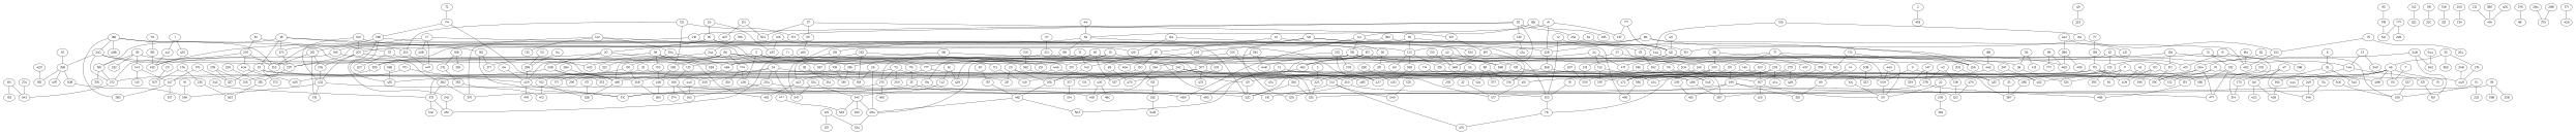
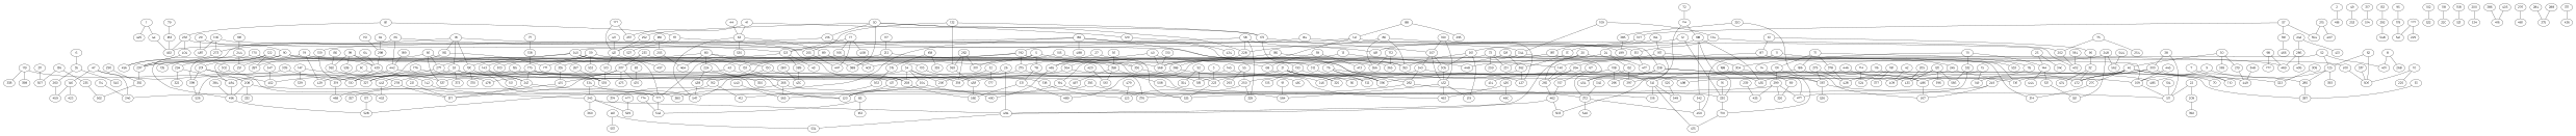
  graph {
    fontname=Montserrat
    node [fontname=Montserrat]
    edge [fontname=Montserrat]
    1
    425
    441
    492
    2
    418
    3
    223
    535
    5
    403
    568
    78
    438
    331
    547
    560
    489
    6
    35
    545
    260
    459
    7
    110
    8
    268
    401
    9
    509
    285
    511
    387
    10
    506
    225
    11
    450
    115
    149
    12
    131
    330
    362
    n45 [label=710]
    427
    546
    475
    13
    140
    194
    265
    520
    376
    462
    14
    69
    326
    15
    486
    567
    16
    17
    166
    123
    447
    408
    272
    335
    451
    389
    542
    415
    430
    18
    273
    53
    165
    255
    190
    297
    373
    327
    449
    217
    510
    370
    355
    19
    312
    429
    251
    390
    20
    500
    231
    494
    503
    21
    512
    458
    325
    56
    22
    209
    392
    23
    340
    144
    531
    444
    551
    24
    417
    152
    534
    454
    397
    26
    318
    27
    68
    465
    490
    29
    90
    487
    336
    201
    399
    381
    453
    208
    536
    30
    369
    219
    46
    249
    70
    472
    498
    270
    346
    314
    32
    206
    177
    33
    34
    258
    204
    565
    36
    358
    508
    561
    497
    564
    38
    300
    316
    323
    39
    532
    133
    143
    266
    247
    501
    374
    380
    357
    40
    245
    428
    41
    237
    228
    63
    368
    530
    89
    471
    388
    42
    409
    43
    518
    278
    523
    517
    468
    44
    47
    452
    146
    423
    49
    253
    50
    129
    252
    173
    216
    434
    421
    207
    193
    491
    513
    457
    432
    243
    305
    515
    52
    484
    125
    496
    485
    393
    528
    55
    250
    293
    329
    57
    554
    391
    107
    466
    187
    58
    499
    139
    443
    59
    413
    60
    142
    343
    360
    529
    61
    87
    96
    533
-   150
    321
    317
    153
    474
    62
    64
    439
    478
    65
    442
    539
    563
    66
    287
    537
    277
    556
    67
    157
    71
    469
    191
    378
    186
    299
    341
    477
    435
    516
    549
    72
    124
    296
    198
    455
    261
    342
    73
    259
    372
    275
    540
    460
    75
    202
    254
    402
    76
    77
    138
    175
    319
    79
    183
    80
    464
    224
    130
    350
    162
    412
    81
    171
    236
    527
    353
    404
    456
    83
    470
    84
    351
    85
    163
    86
    514
    292
    88
    295
    141
    192
    238
    365
    433
    414
    333
    91
    92
    354
    94
    298
    95
    178
    541
    98
    222
    99
    103
    538
    382
    102
    522
    104
    105
    301
    106
    344
    108
    109
    134
    111
    304
    332
    367
    566
    526
    114
    116
    117
    212
    307
    473
    118
    220
    119
    398
    338
    120
    396
    122
    294
    135
    322
    519
    127
    128
    132
    383
    136
    235
    507
    137
    145
    147
    339
    548
    151
    156
    158
    521
    160
    493
    282
    164
    167
    448
    168
    359
    315
    363
    170
    172
    176
    180
    203
    181
    377
    524
    182
    488
    240
    184
    185
    364
    188
    189
    195
    196
    244
    200
    234
    205
    211
-   213
    416
    214
    215
    407
    221
    227
    229
    233
    303
    239
    242
    431
    286
    406
    248
    562
    264
    262
    267
    274
    276
    481
    279
    280
    284
    375
    288
    290
    302
    308
    309
    310
    320
    385
    334
    337
    345
    347
    348
    356
    371
    426
    384
    386
    405
    411
    420
    422
    436
    480
    440
    445
    446
    461
    557
    479
    525
    544
    1 -- 425
    1 -- 441
    441 -- 492
    2 -- 418
    3 -- 223
    223 -- 535
    5 -- 403
    5 -- 568
    5 -- 78
    5 -- 438
    78 -- 331
    438 -- 547
    331 -- 560
    331 -- 489
    6 -- 35
    35 -- 545
    35 -- 260
    260 -- 459
    7 -- 110
    8 -- 268
    8 -- 401
    9 -- 509
    9 -- 285
    509 -- 511
    285 -- 387
    10 -- 506
    10 -- 225
    11 -- 450
    11 -- 115
    115 -- 149
    12 -- 131
    12 -- 330
    131 -- 362
    330 -- n45
    362 -- 427
    362 -- 546
    n45 -- 475
    13 -- 140
    13 -- 194
    140 -- 265
    194 -- 520
    194 -- 376
    265 -- 462
    462 -- 494
    462 -- 503
    14 -- 69
    69 -- 326
    15 -- 149
    15 -- 486
    486 -- 567
    16 -- 330
    17 -- 166
    17 -- 123
    17 -- 447
    17 -- 408
    166 -- 403
    166 -- 272
    123 -- 335
    123 -- 451
    123 -- 389
    272 -- 542
    335 -- 415
    389 -- 430
    415 -- 517
    18 -- 273
    18 -- 53
    18 -- 165
    18 -- 255
    18 -- 190
    273 -- 297
    53 -- 223
    53 -- 373
    53 -- 327
    53 -- 449
    165 -- 217
    165 -- 510
    255 -- 447
    190 -- 272
    190 -- 370
    297 -- 355
    355 -- 563
    19 -- 312
    19 -- 429
    19 -- 251
    312 -- 390
    20 -- 265
    20 -- 500
    20 -- 231
    500 -- 506
    494 -- 534
    21 -- 512
    21 -- 458
    21 -- 325
    21 -- 56
    458 -- 560
    22 -- 511
    22 -- 209
    209 -- 392
    23 -- 340
    23 -- 144
    144 -- 531
    144 -- 444
    531 -- 551
    24 -- 494
    24 -- 417
    24 -- 152
    152 -- 454
    152 -- 397
    26 -- 494
    26 -- 318
    27 -- 68
    27 -- 465
    68 -- 325
    465 -- 490
    29 -- 90
    29 -- 487
    90 -- 520
    90 -- 336
    90 -- 201
    90 -- 399
    336 -- 381
    201 -- 399
    201 -- 453
    201 -- 208
    399 -- 536
    208 -- 272
    208 -- 496
    208 -- 333
    30 -- 369
    30 -- 219
    30 -- 46
    219 -- 449
    46 -- 110
    46 -- 249
    46 -- 70
    46 -- 472
    46 -- 498
    46 -- 270
    249 -- 567
    249 -- 346
    270 -- 314
    32 -- 206
    32 -- 177
    33 -- 387
    34 -- 547
    34 -- 318
    34 -- 206
    34 -- 258
    34 -- 204
    258 -- 560
    204 -- 490
    204 -- 565
    36 -- 358
    358 -- 508
    358 -- 561
    358 -- 497
    508 -- 564
    38 -- 511
    38 -- 300
    300 -- 472
    300 -- 316
    300 -- 323
    39 -- 190
    39 -- 532
    39 -- 133
    39 -- 143
    133 -- 266
    143 -- 247
    143 -- 501
    266 -- 330
    266 -- 565
    266 -- 374
    247 -- 380
    247 -- 357
    40 -- 568
    40 -- 465
    40 -- 245
    245 -- 472
    245 -- 428
    41 -- 237
    41 -- 228
    41 -- 63
    228 -- 368
    63 -- 547
    63 -- 530
    63 -- 89
    368 -- 546
    368 -- 471
    89 -- 133
    89 -- 388
    471 -- 520
    42 -- 409
    43 -- 518
    43 -- 278
    518 -- 523
    278 -- 517
    278 -- 468
    44 -- 63
    47 -- 346
    47 -- 452
    47 -- 146
    146 -- 459
    146 -- 423
    49 -- 253
    50 -- 388
    50 -- 129
    50 -- 252
    50 -- 173
    50 -- 216
    129 -- 434
    252 -- 421
    173 -- 207
    173 -- 193
    216 -- 492
    216 -- 491
    421 -- 513
    421 -- 457
    207 -- 432
    207 -- 243
    207 -- 305
    193 -- 390
    193 -- 515
    513 -- 539
    432 -- 564
    432 -- 519
    432 -- 493
    243 -- 485
    243 -- 250
    243 -- 282
    305 -- 432
    52 -- 401
    52 -- 484
    52 -- 125
    484 -- 496
    125 -- 285
    125 -- 485
    125 -- 393
    496 -- 528
    55 -- 250
    55 -- 293
    250 -- 523
    250 -- 329
    57 -- 554
    57 -- 391
    57 -- 107
    391 -- 466
    107 -- 187
    187 -- 568
    187 -- 316
    58 -- 228
    58 -- 329
    58 -- 499
    58 -- 139
    139 -- 443
    443 -- 453
    59 -- 68
    59 -- 413
    60 -- 429
    60 -- 142
    142 -- 343
    343 -- 494
    343 -- 360
    343 -- 529
    61 -- 87
    61 -- 96
    87 -- 140
    87 -- 533
-   87 -- 150
    96 -- 321
-   150 -- 317
-   150 -- 153
    321 -- 472
    321 -- 474
    317 -- 514
    153 -- 292
    62 -- 506
    62 -- 125
    64 -- 439
    439 -- 510
    439 -- 478
    65 -- 123
    65 -- 297
    65 -- 442
    442 -- 452
    442 -- 539
    66 -- 287
    66 -- 537
    66 -- 277
    66 -- 556
    277 -- 443
    277 -- 539
    67 -- 157
    157 -- 462
    71 -- 469
    71 -- 191
    71 -- 378
    71 -- 186
    191 -- n45
    191 -- 299
    378 -- 428
    186 -- 567
    186 -- 341
    299 -- 535
    299 -- 326
    299 -- 477
    299 -- 435
    341 -- 475
    341 -- 516
    341 -- 549
    72 -- 124
    124 -- 296
    124 -- 198
    198 -- 330
    198 -- 455
    198 -- 261
    198 -- 342
    261 -- 305
    261 -- 353
    261 -- 519
    342 -- 450
    73 -- 231
    73 -- 259
    73 -- 372
    73 -- 275
    372 -- 450
    372 -- 540
    275 -- 510
    275 -- 460
    75 -- 202
    75 -- 254
    202 -- 402
    76 -- 390
    76 -- 512
    76 -- 498
    77 -- 138
    138 -- 175
    175 -- 520
    175 -- 247
    175 -- 409
    175 -- 319
    319 -- 468
    79 -- 183
    183 -- 492
    80 -- 217
    80 -- 516
    80 -- 464
    80 -- 224
    80 -- 130
    224 -- 438
    224 -- 350
    130 -- 258
    130 -- 162
    162 -- 528
    162 -- 412
    81 -- 171
    81 -- 236
    171 -- 258
    171 -- 527
    236 -- 492
    236 -- 353
    236 -- 404
    404 -- 456
    83 -- 470
    84 -- 123
    84 -- 351
    351 -- 417
    85 -- 542
    85 -- 163
    86 -- 228
    86 -- 556
    86 -- 402
    86 -- 353
    292 -- 548
    88 -- 295
    88 -- 141
    141 -- 489
    141 -- 192
    141 -- 238
    192 -- 297
    192 -- 388
    192 -- 275
    192 -- 365
    238 -- 486
    238 -- 454
    238 -- 433
    238 -- 414
    91 -- 564
    92 -- 381
    92 -- 354
    94 -- 298
    298 -- 439
    95 -- 178
    178 -- 541
    98 -- 469
    98 -- 222
    99 -- 439
    99 -- 103
    99 -- 538
    99 -- 382
    103 -- 458
    382 -- 537
    102 -- 522
    104 -- 511
    105 -- 535
    105 -- 301
    106 -- 273
    106 -- 487
    106 -- 344
    344 -- 568
    344 -- 509
    108 -- 381
    108 -- 341
    108 -- 296
    109 -- 344
    109 -- 134
    134 -- 202
    134 -- 351
    111 -- 144
    111 -- 304
    111 -- 332
    304 -- 397
    304 -- 367
    332 -- 477
    332 -- 566
    367 -- 511
    367 -- 526
    114 -- 346
    116 -- 223
    116 -- 387
    117 -- 212
    212 -- 336
    212 -- 307
    307 -- 517
-   307 -- 439
+   307 -- 478
    307 -- 470
    307 -- 473
    118 -- 220
    119 -- 510
    119 -- 398
    119 -- 338
    120 -- 409
    120 -- 433
    120 -- 566
    120 -- 396
    122 -- 376
    122 -- 287
    122 -- 294
    122 -- 135
    294 -- 484
    294 -- 322
    127 -- 237
    127 -- 421
    128 -- 362
    128 -- 312
    128 -- 314
    132 -- 255
    132 -- 173
    132 -- 383
    383 -- 458
    136 -- 235
    136 -- 507
    235 -- 563
    137 -- 528
    145 -- 509
    145 -- 415
    147 -- 278
    147 -- 339
    151 -- 298
    156 -- 382
    158 -- 521
    160 -- 427
    160 -- 207
    160 -- 432
    282 -- 376
    282 -- 372
    164 -- 491
    164 -- 167
    167 -- 503
    167 -- 304
    167 -- 448
    168 -- 359
    168 -- 315
    315 -- 363
    363 -- 412
    170 -- 439
    170 -- 456
    172 -- 556
    172 -- 365
    176 -- 327
    176 -- 247
    180 -- 421
    180 -- 203
    203 -- 464
    181 -- 316
    181 -- 377
    181 -- 524
    182 -- 380
    182 -- 353
    182 -- 282
    182 -- 488
    182 -- 240
    240 -- 272
    240 -- 297
    240 -- 358
    240 -- 277
    184 -- 402
    185 -- 448
    185 -- 364
    364 -- 537
    364 -- 493
    188 -- 455
    189 -- 442
    195 -- 471
    195 -- 484
    196 -- 244
    244 -- 251
    244 -- 496
    200 -- 234
    205 -- 433
    211 -- 507
-   213 -- 416
    214 -- 524
    215 -- 554
    215 -- 407
    221 -- 517
    227 -- 541
    227 -- 229
    233 -- 427
    233 -- 307
    233 -- 303
    239 -- 435
    242 -- 431
    242 -- 286
    286 -- 469
    286 -- 406
    248 -- 551
    248 -- 562
    248 -- 264
    264 -- 265
    264 -- 390
    264 -- 477
    262 -- 318
    262 -- 301
    262 -- 383
    267 -- 539
    274 -- 542
    276 -- 481
    279 -- 428
    279 -- 367
    280 -- 430
    284 -- 375
    288 -- 375
    290 -- 355
    302 -- 319
    308 -- 323
    309 -- 327
    309 -- 536
    310 -- 568
    320 -- 367
    320 -- 385
    385 -- 499
    334 -- 547
    334 -- 343
    337 -- 506
    345 -- 372
    347 -- 452
    348 -- 449
    356 -- 535
    356 -- 520
    371 -- 426
    384 -- 496
    386 -- 416
    405 -- 416
    411 -- 421
    420 -- 561
    422 -- 529
    436 -- 493
    436 -- 480
    440 -- 565
    445 -- 509
    446 -- 486
    446 -- 455
    461 -- 534
    461 -- 557
    479 -- 523
    525 -- 549
    544 -- 562
  }
